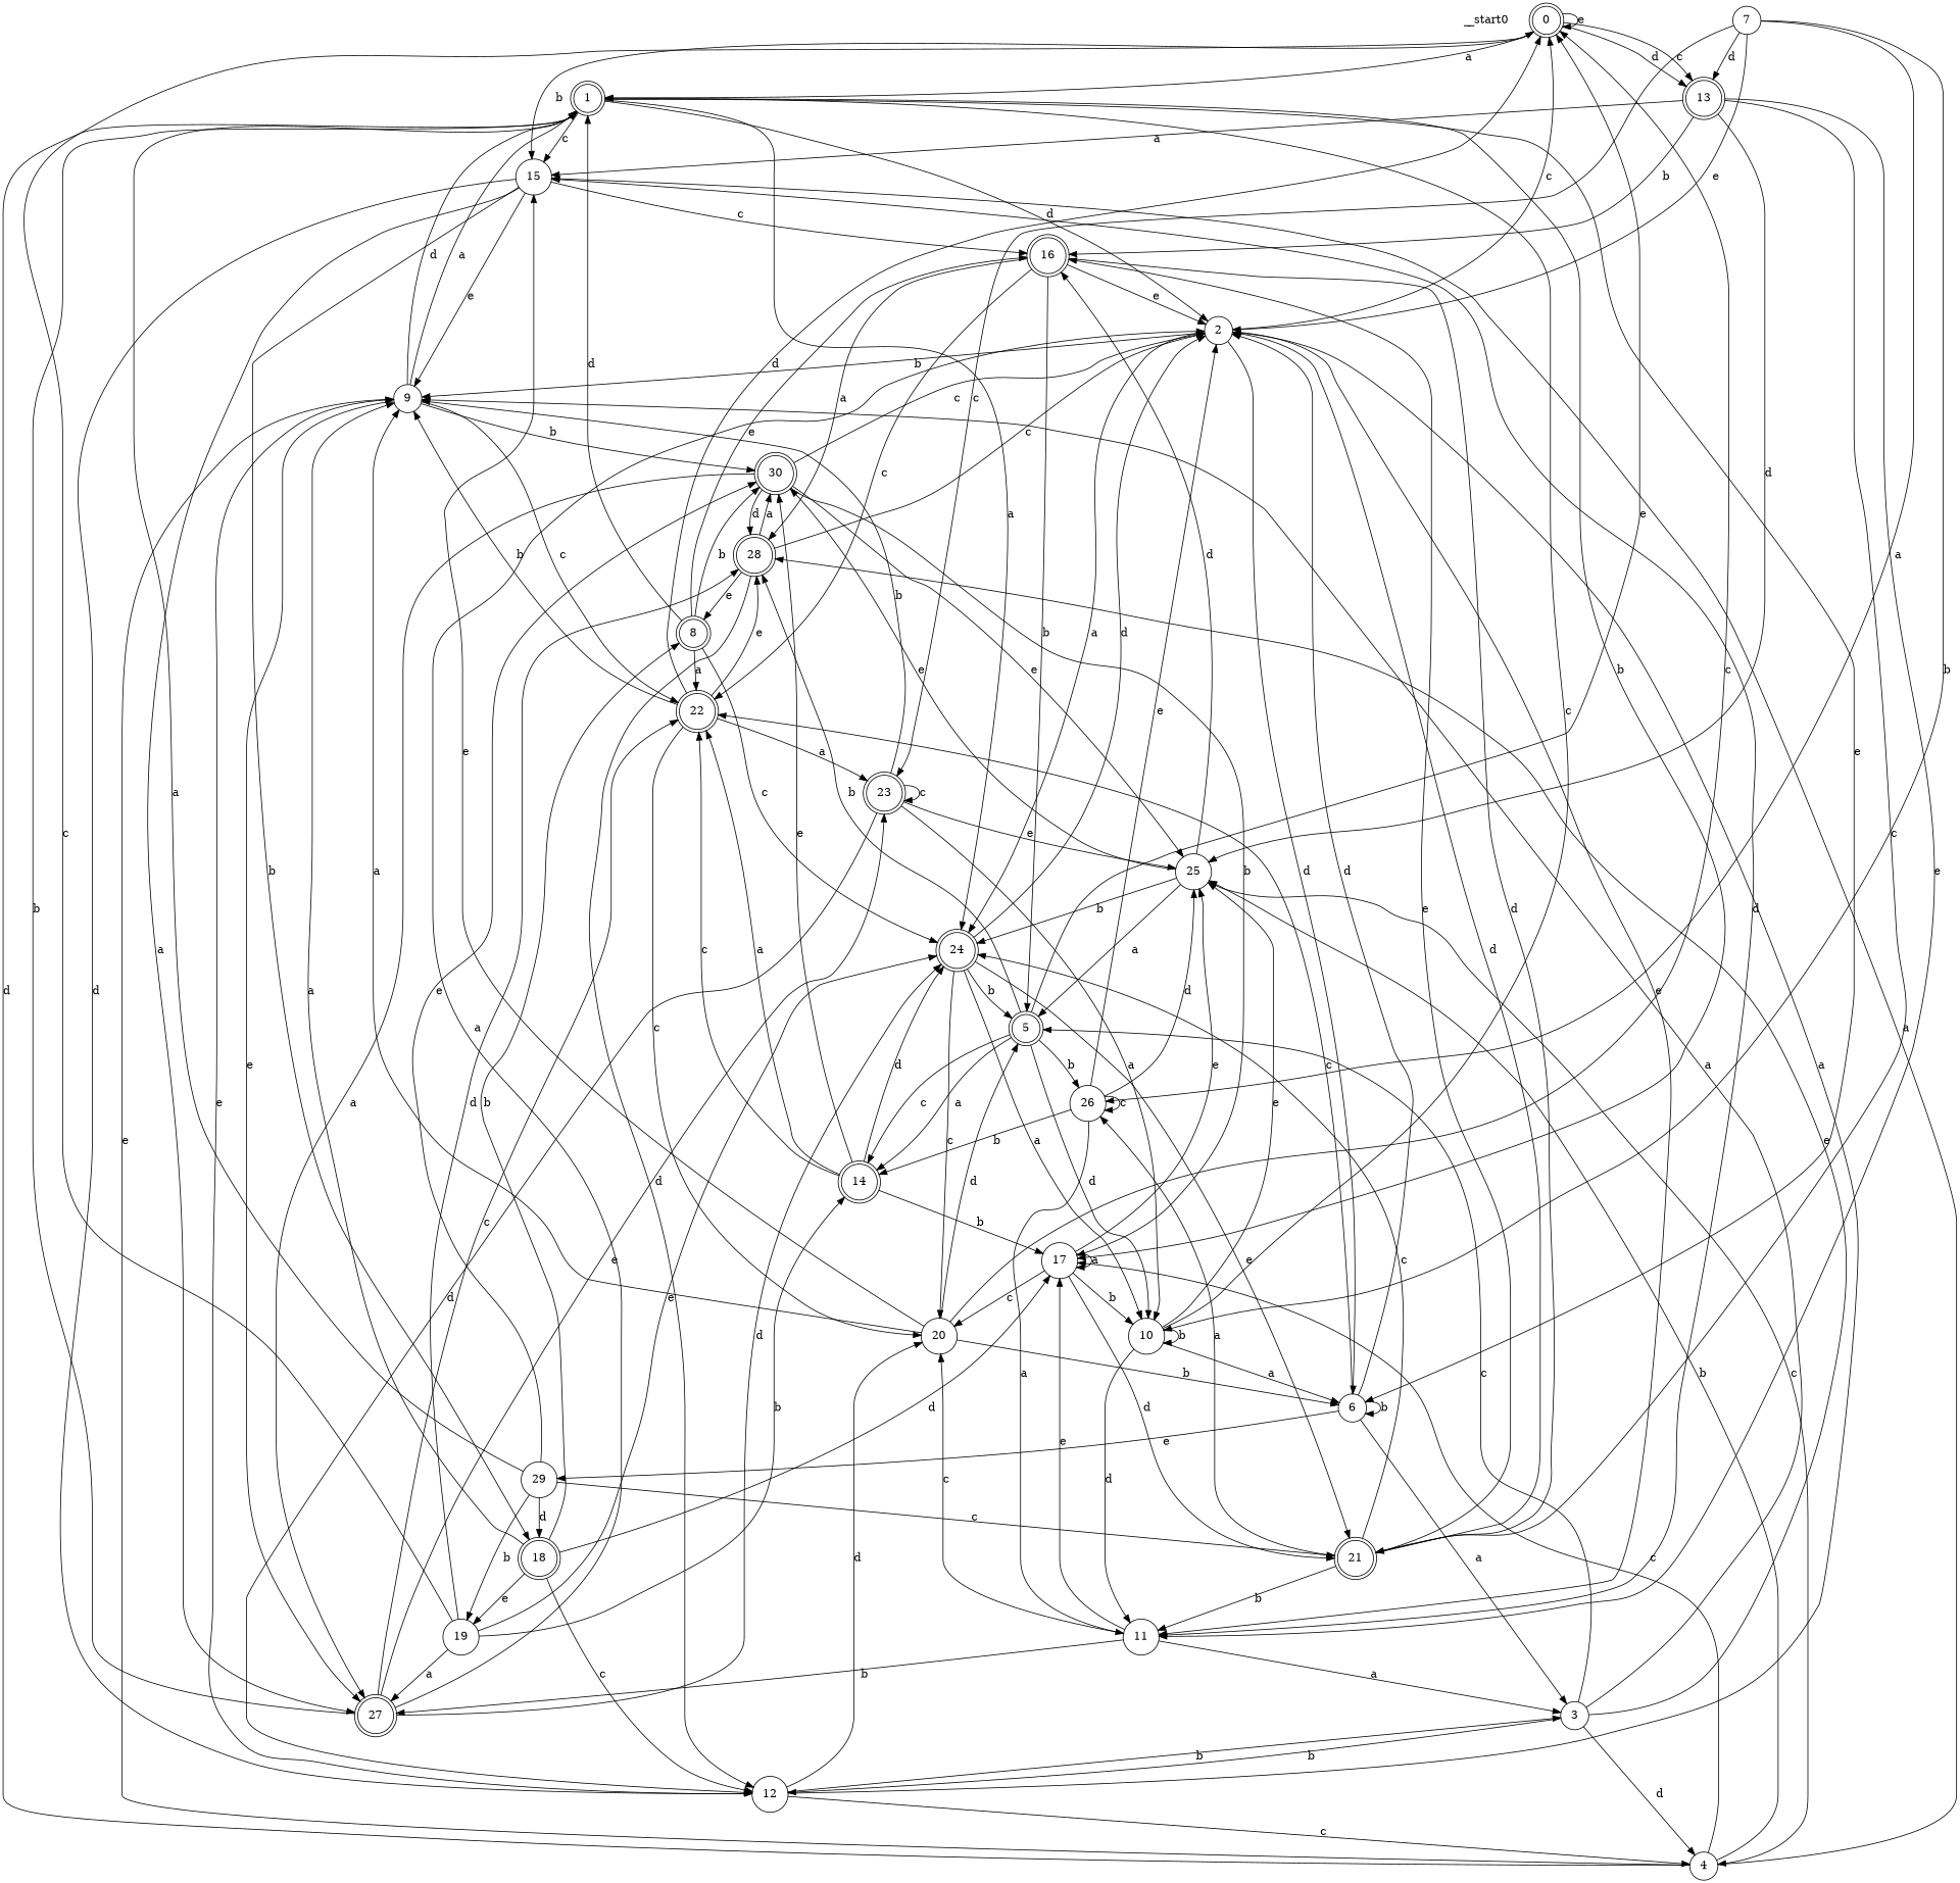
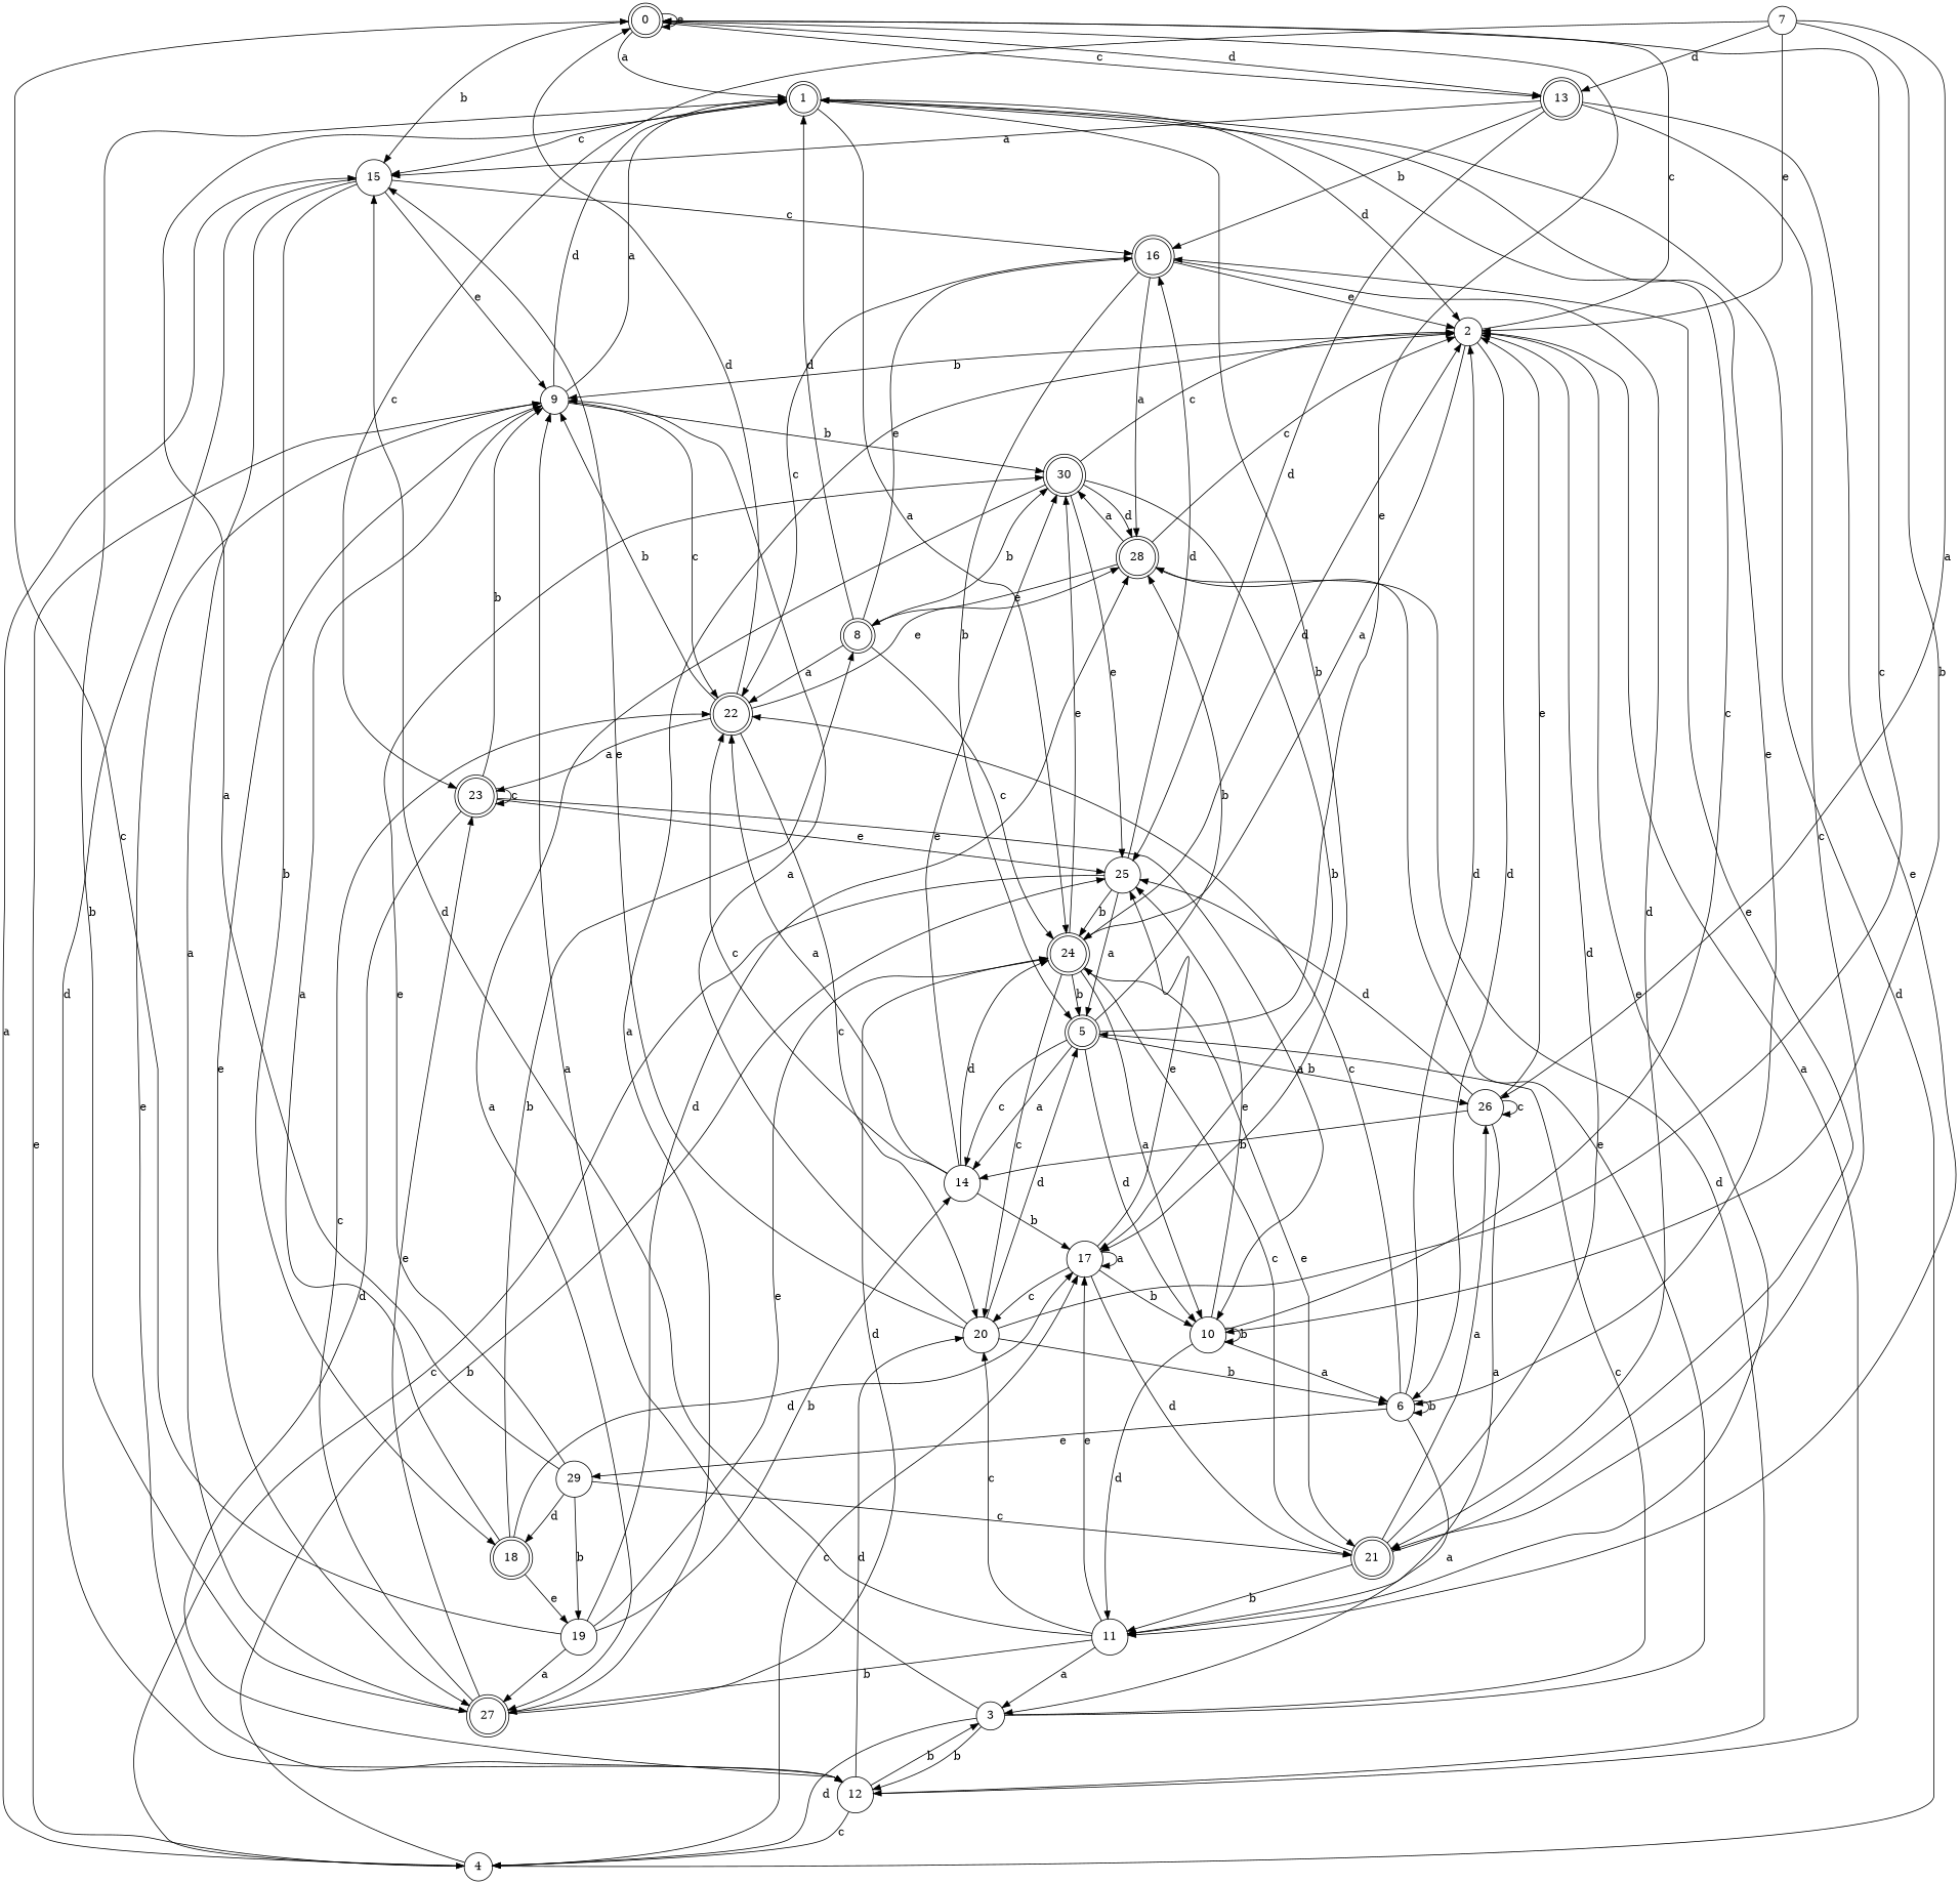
  digraph {
    rankdir=TB
    node [shape=circle color=black fillcolor=white style="rounded,filled"]
-   __start0 [shape=none color="" fillcolor="" style=""]
    n2 [label=0 shape=doublecircle]
    n3 [label=1 shape=doublecircle]
    n4 [label=13 shape=doublecircle]
    n5 [label=15]
    n6 [label=2 style=filled]
    n7 [label=6 style=filled]
    n8 [label=17 style=filled]
    n9 [label=24 shape=doublecircle]
    n10 [label=11 style=filled]
    n11 [label=25 style=filled]
    n12 [label=16 shape=doublecircle]
    n13 [label=21 shape=doublecircle]
    n14 [label=9 style=filled]
    n15 [label=12 style=filled]
    n16 [label=27 shape=doublecircle]
    n17 [label=18 shape=doublecircle]
    n18 [label=3 style=filled]
    n19 [label=22 shape=doublecircle]
    n20 [label=29 style=filled]
    n21 [label=10 style=filled]
    n22 [label=20 style=filled]
    n23 [label=5 shape=doublecircle]
    n24 [label=30 shape=doublecircle]
    n25 [label=4 style=filled]
    n26 [label=28 shape=doublecircle]
-   n27 [label=14 shape=doublecircle]
+   n27 [label=14]
    n28 [label=26 style=filled]
    n29 [label=8 shape=doublecircle]
    n30 [label=23 shape=doublecircle]
    n31 [label=19 style=filled]
    n32 [label=7 style=filled]
    n2 -> n2 [label=e]
    n2 -> n3 [label=a]
    n2 -> n4 [label=c]
    n2 -> n4 [label=d]
    n2 -> n5 [label=b]
    n3 -> n5 [label=c]
    n3 -> n6 [label=d]
    n3 -> n7 [label=e]
    n3 -> n8 [label=b]
    n3 -> n9 [label=a]
    n4 -> n5 [label=a]
    n4 -> n10 [label=e]
    n4 -> n11 [label=d]
    n4 -> n12 [label=b]
    n4 -> n13 [label=c]
    n5 -> n12 [label=c]
    n5 -> n14 [label=e]
    n5 -> n15 [label=d]
    n5 -> n16 [label=a]
    n5 -> n17 [label=b]
    n6 -> n2 [label=c]
    n6 -> n7 [label=d]
    n6 -> n9 [label=a]
    n6 -> n10 [label=e]
    n6 -> n14 [label=b]
    n7 -> n6 [label=d]
    n7 -> n7 [label=b]
    n7 -> n18 [label=a]
    n7 -> n19 [label=c]
    n7 -> n20 [label=e]
    n8 -> n8 [label=a]
    n8 -> n11 [label=e]
    n8 -> n13 [label=d]
    n8 -> n21 [label=b]
    n8 -> n22 [label=c]
    n9 -> n6 [label=d]
    n9 -> n13 [label=e]
    n9 -> n21 [label=a]
    n9 -> n22 [label=c]
    n9 -> n23 [label=b]
    n10 -> n5 [label=d]
    n10 -> n8 [label=e]
    n10 -> n16 [label=b]
    n10 -> n18 [label=a]
    n10 -> n22 [label=c]
    n11 -> n9 [label=b]
    n11 -> n12 [label=d]
    n11 -> n23 [label=a]
-   n11 -> n24 [label=e]
+   n9 -> n24 [label=e]
    n11 -> n25 [label=c]
    n12 -> n6 [label=e]
    n12 -> n13 [label=d]
    n12 -> n19 [label=c]
    n12 -> n23 [label=b]
    n12 -> n26 [label=a]
    n13 -> n6 [label=d]
    n13 -> n9 [label=c]
    n13 -> n10 [label=b]
    n13 -> n12 [label=e]
    n13 -> n28 [label=a]
    n14 -> n3 [label=a]
    n14 -> n3 [label=d]
    n14 -> n16 [label=e]
    n14 -> n19 [label=c]
    n14 -> n24 [label=b]
    n15 -> n6 [label=a]
    n15 -> n14 [label=e]
    n15 -> n18 [label=b]
    n15 -> n22 [label=d]
    n15 -> n25 [label=c]
    n16 -> n3 [label=b]
    n16 -> n6 [label=a]
    n16 -> n9 [label=d]
    n16 -> n19 [label=c]
    n16 -> n30 [label=e]
    n17 -> n8 [label=d]
    n17 -> n14 [label=a]
-   n17 -> n15 [label=c]
    n17 -> n29 [label=b]
    n17 -> n31 [label=e]
    n18 -> n14 [label=a]
    n18 -> n15 [label=b]
    n18 -> n23 [label=c]
    n18 -> n25 [label=d]
    n18 -> n26 [label=e]
    n19 -> n2 [label=d]
    n19 -> n14 [label=b]
    n19 -> n22 [label=c]
    n19 -> n26 [label=e]
    n19 -> n30 [label=a]
    n20 -> n3 [label=a]
    n20 -> n13 [label=c]
    n20 -> n17 [label=d]
    n20 -> n24 [label=e]
    n20 -> n31 [label=b]
    n21 -> n3 [label=c]
    n21 -> n7 [label=a]
    n21 -> n10 [label=d]
    n21 -> n11 [label=e]
    n21 -> n21 [label=b]
    n22 -> n2 [label=c]
    n22 -> n5 [label=e]
    n22 -> n7 [label=b]
    n22 -> n14 [label=a]
    n22 -> n23 [label=d]
    n23 -> n2 [label=e]
    n23 -> n21 [label=d]
    n23 -> n26 [label=b]
    n23 -> n27 [label=a]
    n23 -> n27 [label=c]
    n23 -> n28 [label=b]
    n24 -> n6 [label=c]
    n24 -> n8 [label=b]
    n24 -> n11 [label=e]
    n24 -> n16 [label=a]
    n24 -> n26 [label=d]
    n25 -> n3 [label=d]
    n25 -> n5 [label=a]
    n25 -> n8 [label=c]
    n25 -> n11 [label=b]
    n25 -> n14 [label=e]
    n26 -> n6 [label=c]
    n26 -> n15 [label=d]
    n26 -> n24 [label=a]
    n26 -> n29 [label=e]
    n27 -> n8 [label=b]
    n27 -> n9 [label=d]
    n27 -> n19 [label=a]
    n27 -> n19 [label=c]
    n27 -> n24 [label=e]
    n28 -> n6 [label=e]
    n28 -> n10 [label=a]
    n28 -> n11 [label=d]
    n28 -> n27 [label=b]
    n28 -> n28 [label=c]
    n29 -> n3 [label=d]
    n29 -> n9 [label=c]
    n29 -> n12 [label=e]
    n29 -> n19 [label=a]
    n29 -> n24 [label=b]
    n30 -> n11 [label=e]
    n30 -> n14 [label=b]
    n30 -> n15 [label=d]
    n30 -> n21 [label=a]
    n30 -> n30 [label=c]
    n31 -> n2 [label=c]
    n31 -> n9 [label=e]
    n31 -> n16 [label=a]
    n31 -> n26 [label=d]
    n31 -> n27 [label=b]
    n32 -> n4 [label=d]
    n32 -> n6 [label=e]
    n32 -> n21 [label=b]
    n32 -> n28 [label=a]
    n32 -> n30 [label=c]
  }
